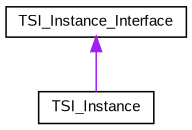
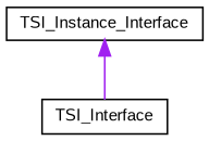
  digraph {
    rankdir=TB
    fontname="Liberation Sans"
    node [color=black fillcolor=white fontname="Liberation Sans" fontsize=10 shape=record style=filled]
    n1 [height=0.2 label=TSI_Instance_Interface width=0.4]
-   n2 [height=0.2 label=TSI_Instance width=0.4]
+   n2 [height=0.2 label=TSI_Interface width=0.4]
    n1 -> n2 [color=purple dir=back fontname="Liberation Sans" fontsize=10 labelfontname=Helvetica labelfontsize=10 style=solid]
  }
